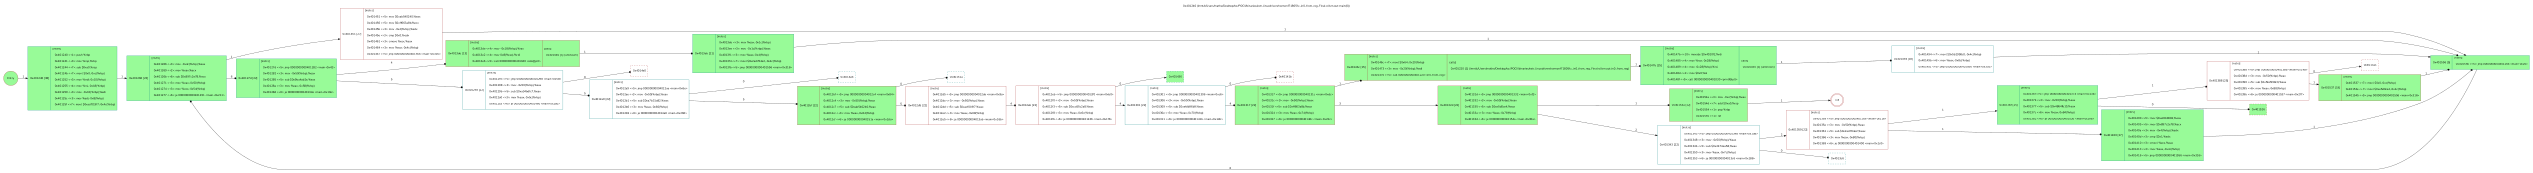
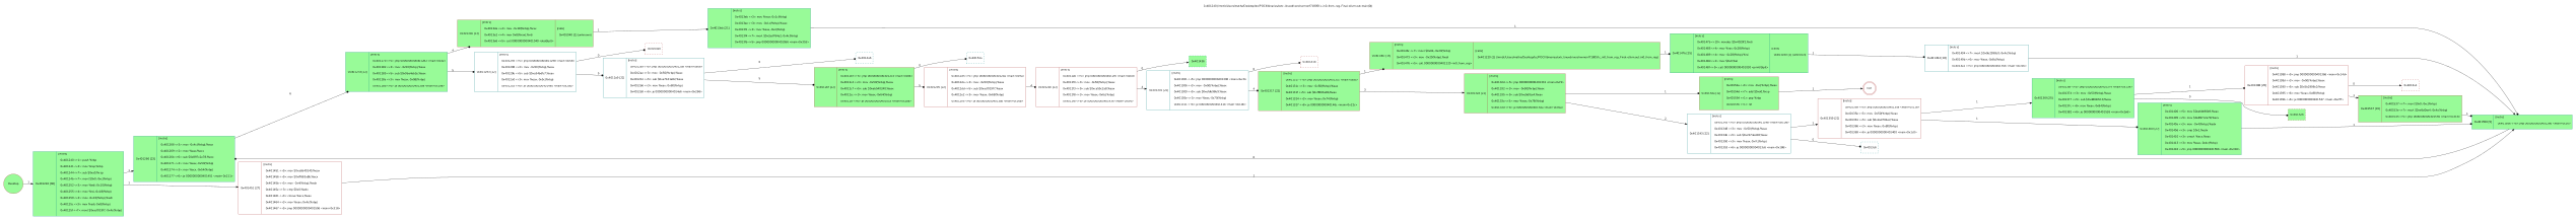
  digraph {
    fontname=Nunito
    label="0x401240 (/mnt/c/Users/mathe/Desktop/tcc/POCII/binaries/extr_linuxdrivershwmonf71805f.c_in0_from_reg_Final-ollvm.out::main(0))"
    labelloc=t
    rankdir=LR
    node [color=brown fillcolor=palegreen fontname=Nunito shape=record style=filled]
    edge [arrowhead=dot fontname=Nunito]
-   Entry [height=0.3 shape=circle width=0.3]
+   Entry [height=0.3 shape=circle width=0.3 label=Desktop]
    n2 [color=teal label="{\n     0x401240 [38]\l\n     | [instrs]\l\n     &nbsp;&nbsp;0x401240 \<+1\>: push %rbp\l\n     &nbsp;&nbsp;0x401241 \<+3\>: mov %rsp,%rbp\l\n     &nbsp;&nbsp;0x401244 \<+7\>: sub $0xa0,%rsp\l\n     &nbsp;&nbsp;0x40124b \<+7\>: movl $0x0,-0xc(%rbp)\l\n     &nbsp;&nbsp;0x401252 \<+3\>: mov %edi,-0x10(%rbp)\l\n     &nbsp;&nbsp;0x401255 \<+4\>: mov %rsi,-0x18(%rbp)\l\n     &nbsp;&nbsp;0x401259 \<+3\>: mov -0x10(%rbp),%edi\l\n     &nbsp;&nbsp;0x40125c \<+3\>: mov %edi,-0x8(%rbp)\l\n     &nbsp;&nbsp;0x40125f \<+7\>: movl $0xacf019f7,-0x4c(%rbp)\l\n  }"]
    n3 [color=teal label="{\n     0x401266 [23]\l\n     | [instrs]\l\n     &nbsp;&nbsp;0x401266 \<+3\>: mov -0x4c(%rbp),%eax\l\n     &nbsp;&nbsp;0x401269 \<+2\>: mov %eax,%ecx\l\n     &nbsp;&nbsp;0x40126b \<+6\>: sub $0x897c2e78,%ecx\l\n     &nbsp;&nbsp;0x401271 \<+3\>: mov %eax,-0x50(%rbp)\l\n     &nbsp;&nbsp;0x401274 \<+3\>: mov %ecx,-0x54(%rbp)\l\n     &nbsp;&nbsp;0x401277 \<+6\>: je 0000000000401451 \<main+0x211\>\l\n  }"]
    n4 [fillcolor=white label="{\n     0x401451 [27]\l\n     | [instrs]\l\n     &nbsp;&nbsp;0x401451 \<+5\>: mov $0xab540240,%eax\l\n     &nbsp;&nbsp;0x401456 \<+5\>: mov $0xff663a8b,%ecx\l\n     &nbsp;&nbsp;0x40145b \<+3\>: mov -0x4(%rbp),%edx\l\n     &nbsp;&nbsp;0x40145e \<+3\>: cmp $0x0,%edx\l\n     &nbsp;&nbsp;0x401461 \<+3\>: cmove %ecx,%eax\l\n     &nbsp;&nbsp;0x401464 \<+3\>: mov %eax,-0x4c(%rbp)\l\n     &nbsp;&nbsp;0x401467 \<+5\>: jmp 0000000000401556 \<main+0x316\>\l\n  }"]
    n5 [color=teal label="{\n     0x40127d [22]\l\n     | [instrs]\l\n     &nbsp;&nbsp;0x40127d \<+5\>: jmp 0000000000401282 \<main+0x42\>\l\n     &nbsp;&nbsp;0x401282 \<+3\>: mov -0x50(%rbp),%eax\l\n     &nbsp;&nbsp;0x401285 \<+5\>: sub $0x9ba4ab2e,%eax\l\n     &nbsp;&nbsp;0x40128a \<+3\>: mov %eax,-0x58(%rbp)\l\n     &nbsp;&nbsp;0x40128d \<+6\>: je 00000000004013de \<main+0x19e\>\l\n  }"]
    n6 [color=teal label="{\n     0x401556 [5]\l\n     | [instrs]\l\n     &nbsp;&nbsp;0x401556 \<+5\>: jmp 0000000000401266 \<main+0x26\>\l\n  }"]
    n7 [label="{\n     0x4013de [13]\l\n     | [instrs]\l\n     &nbsp;&nbsp;0x4013de \<+4\>: mov -0x18(%rbp),%rax\l\n     &nbsp;&nbsp;0x4013e2 \<+4\>: mov 0x8(%rax),%rdi\l\n     &nbsp;&nbsp;0x4013e6 \<+5\>: call 0000000000401040 \<atoi@plt\>\l\n     | [calls]\l\n     &nbsp;&nbsp;0x401040 \{1\} (unknown)\l\n  }"]
    n8 [color=teal fillcolor=white label="{\n     0x401293 [22]\l\n     | [instrs]\l\n     &nbsp;&nbsp;0x401293 \<+5\>: jmp 0000000000401298 \<main+0x58\>\l\n     &nbsp;&nbsp;0x401298 \<+3\>: mov -0x50(%rbp),%eax\l\n     &nbsp;&nbsp;0x40129b \<+5\>: sub $0xa34bdfc7,%eax\l\n     &nbsp;&nbsp;0x4012a0 \<+3\>: mov %eax,-0x5c(%rbp)\l\n     &nbsp;&nbsp;0x4012a3 \<+6\>: je 00000000004014e0 \<main+0x2a0\>\l\n  }"]
    n9 [color=teal label="{\n     0x4013eb [21]\l\n     | [instrs]\l\n     &nbsp;&nbsp;0x4013eb \<+3\>: mov %eax,-0x1c(%rbp)\l\n     &nbsp;&nbsp;0x4013ee \<+3\>: mov -0x1c(%rbp),%eax\l\n     &nbsp;&nbsp;0x4013f1 \<+3\>: mov %eax,-0x4(%rbp)\l\n     &nbsp;&nbsp;0x4013f4 \<+7\>: movl $0x2ad764e2,-0x4c(%rbp)\l\n     &nbsp;&nbsp;0x4013fb \<+5\>: jmp 0000000000401556 \<main+0x316\>\l\n  }"]
    n10 [fillcolor=white label="{\n     0x4014e0\l\n  }" style="dashed,filled"]
    n11 [color=teal fillcolor=white label="{\n     0x4012a9 [22]\l\n     | [instrs]\l\n     &nbsp;&nbsp;0x4012a9 \<+5\>: jmp 00000000004012ae \<main+0x6e\>\l\n     &nbsp;&nbsp;0x4012ae \<+3\>: mov -0x50(%rbp),%eax\l\n     &nbsp;&nbsp;0x4012b1 \<+5\>: sub $0xa7b31a82,%eax\l\n     &nbsp;&nbsp;0x4012b6 \<+3\>: mov %eax,-0x60(%rbp)\l\n     &nbsp;&nbsp;0x4012b9 \<+6\>: je 00000000004014a6 \<main+0x266\>\l\n  }"]
    Exit [fillcolor=white height=0.3 peripheries=2 shape=circle width=0.3]
    n13 [color=teal fillcolor=white label="{\n     0x4014a6\l\n  }" style="dashed,filled"]
    n14 [label="{\n     0x4012bf [22]\l\n     | [instrs]\l\n     &nbsp;&nbsp;0x4012bf \<+5\>: jmp 00000000004012c4 \<main+0x84\>\l\n     &nbsp;&nbsp;0x4012c4 \<+3\>: mov -0x50(%rbp),%eax\l\n     &nbsp;&nbsp;0x4012c7 \<+5\>: sub $0xab540240,%eax\l\n     &nbsp;&nbsp;0x4012cc \<+3\>: mov %eax,-0x64(%rbp)\l\n     &nbsp;&nbsp;0x4012cf \<+6\>: je 000000000040151a \<main+0x2da\>\l\n  }"]
    n15 [fillcolor=white label="{\n     0x4013a1\l\n  }" style="dashed,filled"]
    n16 [color=teal fillcolor=white label="{\n     0x40151a\l\n  }" style="dashed,filled"]
    n17 [fillcolor=white label="{\n     0x4012d5 [22]\l\n     | [instrs]\l\n     &nbsp;&nbsp;0x4012d5 \<+5\>: jmp 00000000004012da \<main+0x9a\>\l\n     &nbsp;&nbsp;0x4012da \<+3\>: mov -0x50(%rbp),%eax\l\n     &nbsp;&nbsp;0x4012dd \<+5\>: sub $0xacf019f7,%eax\l\n     &nbsp;&nbsp;0x4012e2 \<+3\>: mov %eax,-0x68(%rbp)\l\n     &nbsp;&nbsp;0x4012e5 \<+6\>: je 00000000004013ab \<main+0x16b\>\l\n  }"]
    n18 [label="{\n     0x401537 [19]\l\n     | [instrs]\l\n     &nbsp;&nbsp;0x401537 \<+7\>: movl $0x0,-0xc(%rbp)\l\n     &nbsp;&nbsp;0x40153e \<+7\>: movl $0xe5d0ce4,-0x4c(%rbp)\l\n     &nbsp;&nbsp;0x401545 \<+5\>: jmp 0000000000401556 \<main+0x316\>\l\n  }"]
    n19 [fillcolor=white label="{\n     0x4012eb [22]\l\n     | [instrs]\l\n     &nbsp;&nbsp;0x4012eb \<+5\>: jmp 00000000004012f0 \<main+0xb0\>\l\n     &nbsp;&nbsp;0x4012f0 \<+3\>: mov -0x50(%rbp),%eax\l\n     &nbsp;&nbsp;0x4012f3 \<+5\>: sub $0xca55c2a8,%eax\l\n     &nbsp;&nbsp;0x4012f8 \<+3\>: mov %eax,-0x6c(%rbp)\l\n     &nbsp;&nbsp;0x4012fb \<+6\>: je 0000000000401436 \<main+0x1f6\>\l\n  }"]
    n20 [fillcolor=white label="{\n     0x401388 [25]\l\n     | [instrs]\l\n     &nbsp;&nbsp;0x401388 \<+5\>: jmp 000000000040138d \<main+0x14d\>\l\n     &nbsp;&nbsp;0x40138d \<+3\>: mov -0x50(%rbp),%eax\l\n     &nbsp;&nbsp;0x401390 \<+5\>: sub $0x5b2998c0,%eax\l\n     &nbsp;&nbsp;0x401395 \<+6\>: mov %eax,-0x88(%rbp)\l\n     &nbsp;&nbsp;0x40139b \<+6\>: je 0000000000401537 \<main+0x2f7\>\l\n  }"]
    n21 [color=teal label="{\n     0x401436\l\n  }" style="dashed,filled"]
    n22 [color=teal fillcolor=white label="{\n     0x401301 [22]\l\n     | [instrs]\l\n     &nbsp;&nbsp;0x401301 \<+5\>: jmp 0000000000401306 \<main+0xc6\>\l\n     &nbsp;&nbsp;0x401306 \<+3\>: mov -0x50(%rbp),%eax\l\n     &nbsp;&nbsp;0x401309 \<+5\>: sub $0xefdb96b9,%eax\l\n     &nbsp;&nbsp;0x40130e \<+3\>: mov %eax,-0x70(%rbp)\l\n     &nbsp;&nbsp;0x401311 \<+6\>: je 000000000040141b \<main+0x1db\>\l\n  }"]
    n23 [label="{\n     0x401526\l\n  }" style="dashed,filled"]
    n24 [fillcolor=white label="{\n     0x40141b\l\n  }" style="dashed,filled"]
    n25 [label="{\n     0x401317 [22]\l\n     | [instrs]\l\n     &nbsp;&nbsp;0x401317 \<+5\>: jmp 000000000040131c \<main+0xdc\>\l\n     &nbsp;&nbsp;0x40131c \<+3\>: mov -0x50(%rbp),%eax\l\n     &nbsp;&nbsp;0x40131f \<+5\>: sub $0xff663a8b,%eax\l\n     &nbsp;&nbsp;0x401324 \<+3\>: mov %eax,-0x74(%rbp)\l\n     &nbsp;&nbsp;0x401327 \<+6\>: je 000000000040146c \<main+0x22c\>\l\n  }"]
    n26 [color=teal fillcolor=white label="{\n     0x401494 [18]\l\n     | [instrs]\l\n     &nbsp;&nbsp;0x401494 \<+7\>: movl $0x5b2998c0,-0x4c(%rbp)\l\n     &nbsp;&nbsp;0x40149b \<+6\>: mov %eax,-0x8c(%rbp)\l\n     &nbsp;&nbsp;0x4014a1 \<+5\>: jmp 0000000000401556 \<main+0x316\>\l\n  }"]
    n27 [label="{\n     0x40146c [15]\l\n     | [instrs]\l\n     &nbsp;&nbsp;0x40146c \<+7\>: movl $0x64,-0x20(%rbp)\l\n     &nbsp;&nbsp;0x401473 \<+3\>: mov -0x20(%rbp),%edi\l\n     &nbsp;&nbsp;0x401476 \<+5\>: call 0000000000401220 \<in0_from_reg\>\l\n     | [calls]\l\n     &nbsp;&nbsp;0x401220 \{1\} (/mnt/c/Users/mathe/Desktop/tcc/POCII/binaries/extr_linuxdrivershwmonf71805f.c_in0_from_reg_Final-ollvm.out::in0_from_reg)\l\n  }"]
    n28 [label="{\n     0x40132d [22]\l\n     | [instrs]\l\n     &nbsp;&nbsp;0x40132d \<+5\>: jmp 0000000000401332 \<main+0xf2\>\l\n     &nbsp;&nbsp;0x401332 \<+3\>: mov -0x50(%rbp),%eax\l\n     &nbsp;&nbsp;0x401335 \<+5\>: sub $0xe5d0ce4,%eax\l\n     &nbsp;&nbsp;0x40133a \<+3\>: mov %eax,-0x78(%rbp)\l\n     &nbsp;&nbsp;0x40133d \<+6\>: je 000000000040154a \<main+0x30a\>\l\n  }"]
    n29 [color=teal label="{\n     0x40147b [25]\l\n     | [instrs]\l\n     &nbsp;&nbsp;0x40147b \<+10\>: movabs $0x4020f2,%rdi\l\n     &nbsp;&nbsp;0x401485 \<+4\>: mov %rax,-0x28(%rbp)\l\n     &nbsp;&nbsp;0x401489 \<+4\>: mov -0x28(%rbp),%rsi\l\n     &nbsp;&nbsp;0x40148d \<+2\>: mov $0x0,%al\l\n     &nbsp;&nbsp;0x40148f \<+5\>: call 0000000000401030 \<printf@plt\>\l\n     | [calls]\l\n     &nbsp;&nbsp;0x401030 \{1\} (unknown)\l\n  }"]
    n30 [label="{\n     0x40154a [12]\l\n     | [instrs]\l\n     &nbsp;&nbsp;0x40154a \<+3\>: mov -0xc(%rbp),%eax\l\n     &nbsp;&nbsp;0x40154d \<+7\>: add $0xa0,%rsp\l\n     &nbsp;&nbsp;0x401554 \<+1\>: pop %rbp\l\n     &nbsp;&nbsp;0x401555 \<+1\>: ret\l\n  }"]
    n31 [color=teal fillcolor=white label="{\n     0x401343 [22]\l\n     | [instrs]\l\n     &nbsp;&nbsp;0x401343 \<+5\>: jmp 0000000000401348 \<main+0x108\>\l\n     &nbsp;&nbsp;0x401348 \<+3\>: mov -0x50(%rbp),%eax\l\n     &nbsp;&nbsp;0x40134b \<+5\>: sub $0x2474ea58,%eax\l\n     &nbsp;&nbsp;0x401350 \<+3\>: mov %eax,-0x7c(%rbp)\l\n     &nbsp;&nbsp;0x401353 \<+6\>: je 00000000004013c6 \<main+0x186\>\l\n  }"]
    n32 [color=teal label="{\n     0x40136f [25]\l\n     | [instrs]\l\n     &nbsp;&nbsp;0x40136f \<+5\>: jmp 0000000000401374 \<main+0x134\>\l\n     &nbsp;&nbsp;0x401374 \<+3\>: mov -0x50(%rbp),%eax\l\n     &nbsp;&nbsp;0x401377 \<+5\>: sub $0x4864fb10,%eax\l\n     &nbsp;&nbsp;0x40137c \<+6\>: mov %eax,-0x84(%rbp)\l\n     &nbsp;&nbsp;0x401382 \<+6\>: je 0000000000401526 \<main+0x2e6\>\l\n  }"]
    n33 [fillcolor=white label="{\n     0x401359 [22]\l\n     | [instrs]\l\n     &nbsp;&nbsp;0x401359 \<+5\>: jmp 000000000040135e \<main+0x11e\>\l\n     &nbsp;&nbsp;0x40135e \<+3\>: mov -0x50(%rbp),%eax\l\n     &nbsp;&nbsp;0x401361 \<+5\>: sub $0x2ad764e2,%eax\l\n     &nbsp;&nbsp;0x401366 \<+3\>: mov %eax,-0x80(%rbp)\l\n     &nbsp;&nbsp;0x401369 \<+6\>: je 0000000000401400 \<main+0x1c0\>\l\n  }"]
    n34 [color=teal fillcolor=white label="{\n     0x4013c6\l\n  }" style="dashed,filled"]
    n35 [color=teal label="{\n     0x401400 [27]\l\n     | [instrs]\l\n     &nbsp;&nbsp;0x401400 \<+5\>: mov $0xefdb96b9,%eax\l\n     &nbsp;&nbsp;0x401405 \<+5\>: mov $0x897c2e78,%ecx\l\n     &nbsp;&nbsp;0x40140a \<+3\>: mov -0x4(%rbp),%edx\l\n     &nbsp;&nbsp;0x40140d \<+3\>: cmp $0x1,%edx\l\n     &nbsp;&nbsp;0x401410 \<+3\>: cmovl %ecx,%eax\l\n     &nbsp;&nbsp;0x401413 \<+3\>: mov %eax,-0x4c(%rbp)\l\n     &nbsp;&nbsp;0x401416 \<+5\>: jmp 0000000000401556 \<main+0x316\>\l\n  }"]
    Entry -> n2 [arrowhead=normal label=" 1"]
    n2 -> n3 [arrowhead=normal label=" 1"]
-   n3 -> n4 [arrowhead=normal label=" 1"]
+   n2 -> n4 [arrowhead=normal label=" 1"]
    n3 -> n5 [label=" 6"]
    n4 -> n6 [arrowhead=normal label=" 1"]
    n5 -> n7 [label=" 4"]
    n5 -> n8 [label=" 5"]
    n6 -> n3 [label=" 6"]
    n7 -> n9 [label=" 1"]
    n8 -> n10 [label=" 0"]
    n8 -> n11 [label=" 5"]
    n9 -> n6 [label=" 1"]
    n11 -> n13 [label=" 0"]
    n11 -> n14 [label=" 5"]
    n14 -> n16 [label=" 0"]
    n14 -> n17 [label=" 5"]
    n17 -> n19 [label=" 4"]
    n18 -> n6 [label=" 1"]
    n19 -> n21 [arrowhead=normal label=" 0"]
    n19 -> n22 [arrowhead=normal label=" 4"]
    n20 -> n15 [arrowhead=normal label=" 0"]
    n20 -> n18 [arrowhead=normal label=" 1"]
    n22 -> n24 [label=" 0"]
    n22 -> n25 [label=" 4"]
    n25 -> n27 [label=" 1"]
    n25 -> n28 [arrowhead=normal label=" 3"]
    n26 -> n6 [arrowhead=normal label=" 1"]
    n27 -> n29 [label=" 1"]
    n28 -> n30 [label=" 1"]
    n28 -> n31 [arrowhead=normal label=" 2"]
    n29 -> n26 [label=" 1"]
    n30 -> Exit [arrowhead=normal label=" 1"]
    n31 -> n33 [arrowhead=normal label=" 2"]
    n31 -> n34 [label=" 0"]
    n32 -> n20 [label=" 1"]
    n32 -> n23 [label=" 0"]
    n33 -> n32 [arrowhead=normal label=" 1"]
    n33 -> n35 [label=" 1"]
    n35 -> n6 [label=" 1"]
  }
